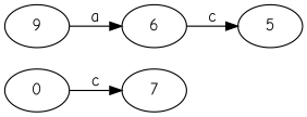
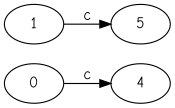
  strict digraph {
    fontname="Comic Neue"
    rankdir=LR
    node [fontname="Comic Neue"]
    edge [fontname="Comic Neue"]
    0
-   4 [label=7]
-   1 [label=6]
+   4
+   1
    5
-   9
    0 -> 4 [label=c]
    1 -> 5 [label=c]
-   9 -> 1 [label=a]
  }
